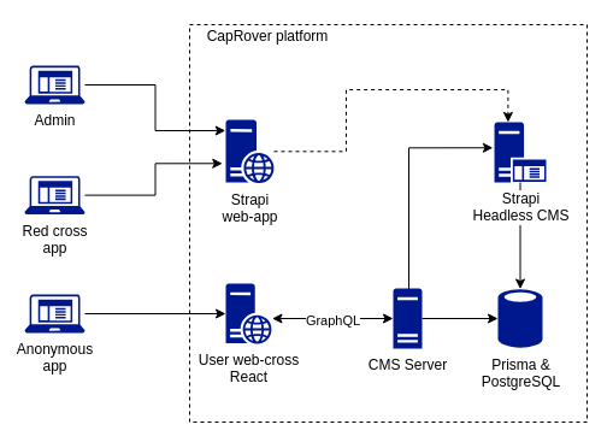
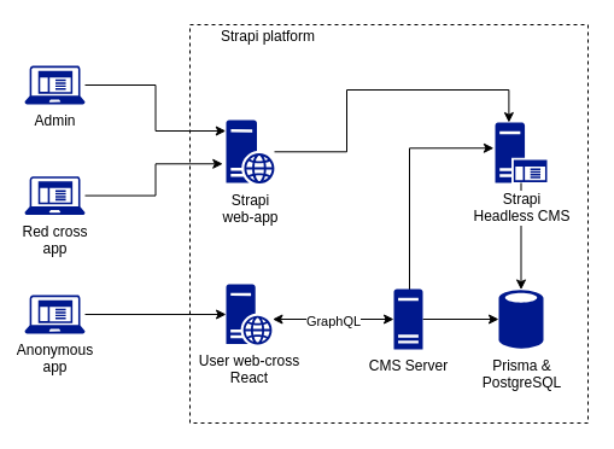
  <mxCell id="0" />
  <mxCell id="1" parent="0" />
  <mxCell id="2" value="" style="whiteSpace=wrap;html=1;aspect=fixed;fillColor=none;dashed=1;" vertex="1" parent="1"><mxGeometry x="157" y="20" width="330" height="330" as="geometry" /></mxCell>
  <mxCell id="3" style="edgeStyle=orthogonalEdgeStyle;rounded=0;orthogonalLoop=1;jettySize=auto;html=1;entryX=0;entryY=0.5;entryDx=0;entryDy=0;entryPerimeter=0;" edge="1" parent="1" source="4" target="17"><mxGeometry relative="1" as="geometry" /></mxCell>
  <mxCell id="4" value="Anonymous&lt;br&gt;app" style="sketch=0;aspect=fixed;pointerEvents=1;shadow=0;dashed=0;html=1;strokeColor=none;labelPosition=center;verticalLabelPosition=bottom;verticalAlign=top;align=center;fillColor=#00188D;shape=mxgraph.mscae.enterprise.client_application" vertex="1" parent="1"><mxGeometry x="20" y="244" width="50" height="32" as="geometry" /></mxCell>
  <mxCell id="5" style="edgeStyle=orthogonalEdgeStyle;rounded=0;orthogonalLoop=1;jettySize=auto;html=1;entryX=-0.069;entryY=0.689;entryDx=0;entryDy=0;entryPerimeter=0;" edge="1" parent="1" source="6" target="19"><mxGeometry relative="1" as="geometry" /></mxCell>
  <mxCell id="6" value="Red cross&lt;br&gt;app" style="sketch=0;aspect=fixed;pointerEvents=1;shadow=0;dashed=0;html=1;strokeColor=none;labelPosition=center;verticalLabelPosition=bottom;verticalAlign=top;align=center;fillColor=#00188D;shape=mxgraph.mscae.enterprise.client_application" vertex="1" parent="1"><mxGeometry x="20" y="145.63" width="50" height="32" as="geometry" /></mxCell>
  <mxCell id="7" style="edgeStyle=orthogonalEdgeStyle;rounded=0;orthogonalLoop=1;jettySize=auto;html=1;entryX=-0.006;entryY=0.171;entryDx=0;entryDy=0;entryPerimeter=0;" edge="1" parent="1" source="8" target="19"><mxGeometry relative="1" as="geometry" /></mxCell>
  <mxCell id="8" value="Admin" style="sketch=0;aspect=fixed;pointerEvents=1;shadow=0;dashed=0;html=1;strokeColor=none;labelPosition=center;verticalLabelPosition=bottom;verticalAlign=top;align=center;fillColor=#00188D;shape=mxgraph.mscae.enterprise.client_application" vertex="1" parent="1"><mxGeometry x="20" y="54" width="50" height="32" as="geometry" /></mxCell>
  <mxCell id="9" value="Prisma &amp;amp;&lt;br&gt;PostgreSQL" style="sketch=0;aspect=fixed;pointerEvents=1;shadow=0;dashed=0;html=1;strokeColor=none;labelPosition=center;verticalLabelPosition=bottom;verticalAlign=top;align=center;fillColor=#00188D;shape=mxgraph.mscae.enterprise.database_generic" vertex="1" parent="1"><mxGeometry x="413" y="239" width="37" height="50" as="geometry" /></mxCell>
  <mxCell id="10" style="edgeStyle=orthogonalEdgeStyle;rounded=0;orthogonalLoop=1;jettySize=auto;html=1;exitX=0.5;exitY=0;exitDx=0;exitDy=0;exitPerimeter=0;entryX=-0.026;entryY=0.425;entryDx=0;entryDy=0;entryPerimeter=0;" edge="1" parent="1" target="16"><mxGeometry relative="1" as="geometry"><mxPoint x="331" y="243" as="sourcePoint" /><mxPoint x="403.129" y="122.75" as="targetPoint" /><Array as="points"><mxPoint x="339" y="244" /><mxPoint x="339" y="122" /></Array></mxGeometry></mxCell>
  <mxCell id="11" style="edgeStyle=orthogonalEdgeStyle;rounded=0;orthogonalLoop=1;jettySize=auto;html=1;exitX=1;exitY=0.5;exitDx=0;exitDy=0;exitPerimeter=0;" edge="1" parent="1" source="14" target="9"><mxGeometry relative="1" as="geometry" /></mxCell>
  <mxCell id="12" style="edgeStyle=orthogonalEdgeStyle;rounded=0;orthogonalLoop=1;jettySize=auto;html=1;entryX=1.013;entryY=0.58;entryDx=0;entryDy=0;entryPerimeter=0;startArrow=classic;startFill=1;" edge="1" parent="1" source="14" target="17"><mxGeometry relative="1" as="geometry" /></mxCell>
  <mxCell id="13" value="GraphQL" style="edgeLabel;html=1;align=center;verticalAlign=middle;resizable=0;points=[];" vertex="1" connectable="0" parent="12"><mxGeometry x="0.005" y="1" relative="1" as="geometry"><mxPoint as="offset" /></mxGeometry></mxCell>
  <mxCell id="14" value="CMS Server" style="sketch=0;aspect=fixed;pointerEvents=1;shadow=0;dashed=0;html=1;strokeColor=none;labelPosition=center;verticalLabelPosition=bottom;verticalAlign=top;align=center;fillColor=#00188D;shape=mxgraph.mscae.enterprise.server_generic" vertex="1" parent="1"><mxGeometry x="326" y="239" width="24" height="50" as="geometry" /></mxCell>
  <mxCell id="15" style="edgeStyle=orthogonalEdgeStyle;rounded=0;orthogonalLoop=1;jettySize=auto;html=1;entryX=0.5;entryY=0.01;entryDx=0;entryDy=0;entryPerimeter=0;" edge="1" parent="1" source="16" target="9"><mxGeometry relative="1" as="geometry" /></mxCell>
  <mxCell id="16" value="Strapi&lt;br&gt;Headless CMS" style="sketch=0;aspect=fixed;pointerEvents=1;shadow=0;dashed=0;html=1;strokeColor=none;labelPosition=center;verticalLabelPosition=bottom;verticalAlign=top;align=center;fillColor=#00188D;shape=mxgraph.mscae.enterprise.application_server;labelBackgroundColor=default;" vertex="1" parent="1"><mxGeometry x="410" y="101" width="43" height="50" as="geometry" /></mxCell>
  <mxCell id="17" value="User web-cross&lt;br&gt;React" style="sketch=0;aspect=fixed;pointerEvents=1;shadow=0;dashed=0;html=1;strokeColor=none;labelPosition=center;verticalLabelPosition=bottom;verticalAlign=top;align=center;fillColor=#00188D;shape=mxgraph.mscae.enterprise.web_server" vertex="1" parent="1"><mxGeometry x="187" y="235" width="38" height="50" as="geometry" /></mxCell>
- <mxCell id="18" style="edgeStyle=orthogonalEdgeStyle;rounded=0;orthogonalLoop=1;jettySize=auto;html=1;entryX=0.265;entryY=0;entryDx=0;entryDy=0;entryPerimeter=0;dashed=1;" edge="1" parent="1" source="19" target="16"><mxGeometry relative="1" as="geometry"><Array as="points"><mxPoint x="287" y="125" /><mxPoint x="287" y="74" /><mxPoint x="421" y="74" /></Array></mxGeometry></mxCell>
+ <mxCell id="18" style="edgeStyle=orthogonalEdgeStyle;rounded=0;orthogonalLoop=1;jettySize=auto;html=1;entryX=0.265;entryY=0;entryDx=0;entryDy=0;entryPerimeter=0;" edge="1" parent="1" source="19" target="16"><mxGeometry relative="1" as="geometry"><Array as="points"><mxPoint x="287" y="125" /><mxPoint x="287" y="74" /><mxPoint x="421" y="74" /></Array></mxGeometry></mxCell>
  <mxCell id="19" value="Strapi&lt;br&gt;web-app" style="sketch=0;aspect=fixed;pointerEvents=1;shadow=0;dashed=0;html=1;strokeColor=none;labelPosition=center;verticalLabelPosition=bottom;verticalAlign=top;align=center;fillColor=#00188D;shape=mxgraph.mscae.enterprise.web_server" vertex="1" parent="1"><mxGeometry x="187" y="99" width="40" height="52.63" as="geometry" /></mxCell>
- <mxCell id="20" value="CapRover platform" style="rounded=0;whiteSpace=wrap;html=1;fillColor=none;strokeColor=none;" vertex="1" parent="1"><mxGeometry x="147" y="20" width="150" height="20" as="geometry" /></mxCell>
+ <mxCell id="20" value="Strapi platform" style="rounded=0;whiteSpace=wrap;html=1;fillColor=none;strokeColor=none;" vertex="1" parent="1"><mxGeometry x="147" y="20" width="150" height="20" as="geometry" /></mxCell>
